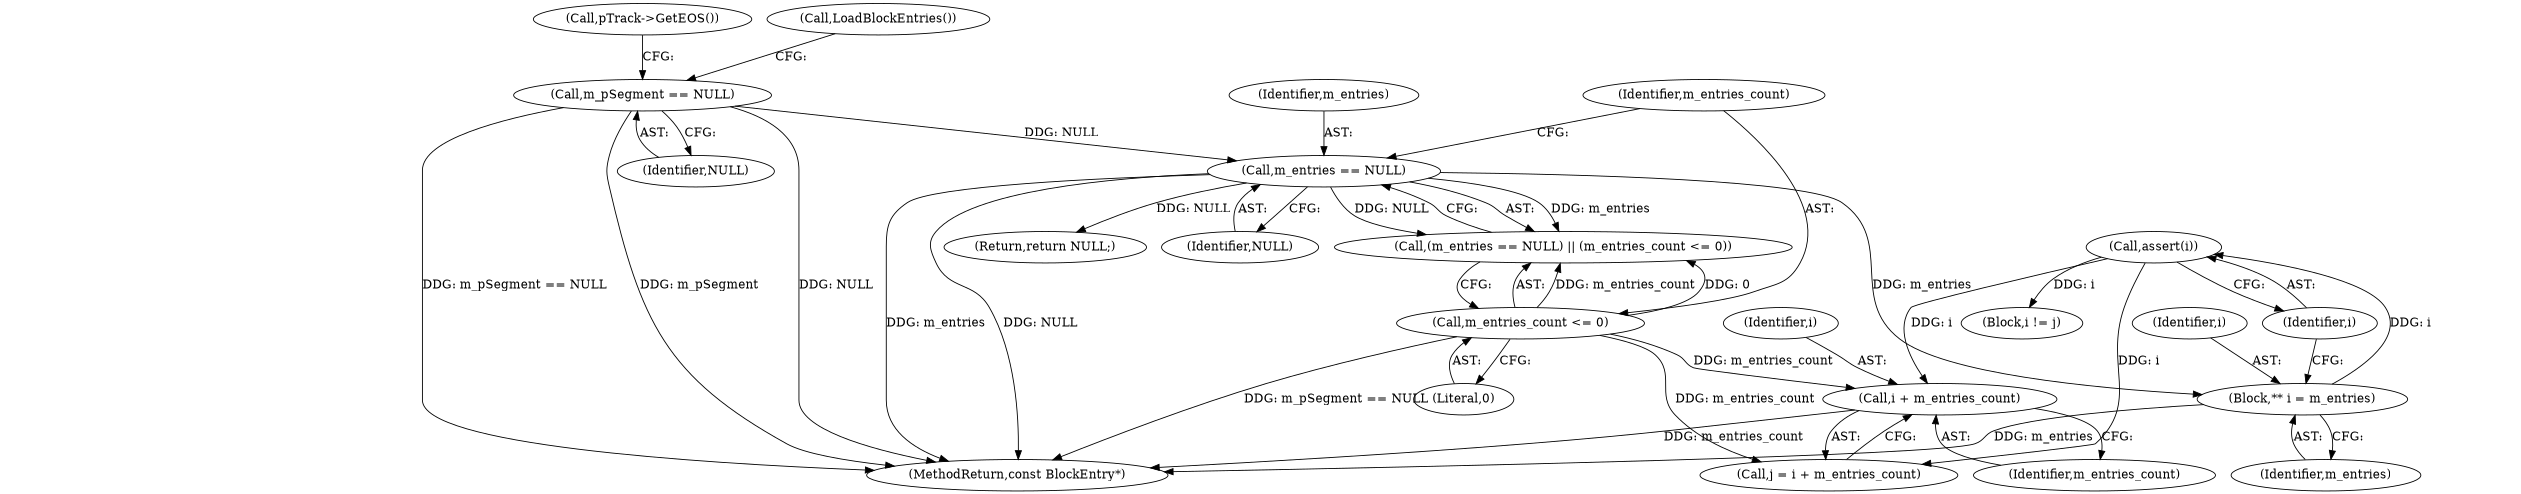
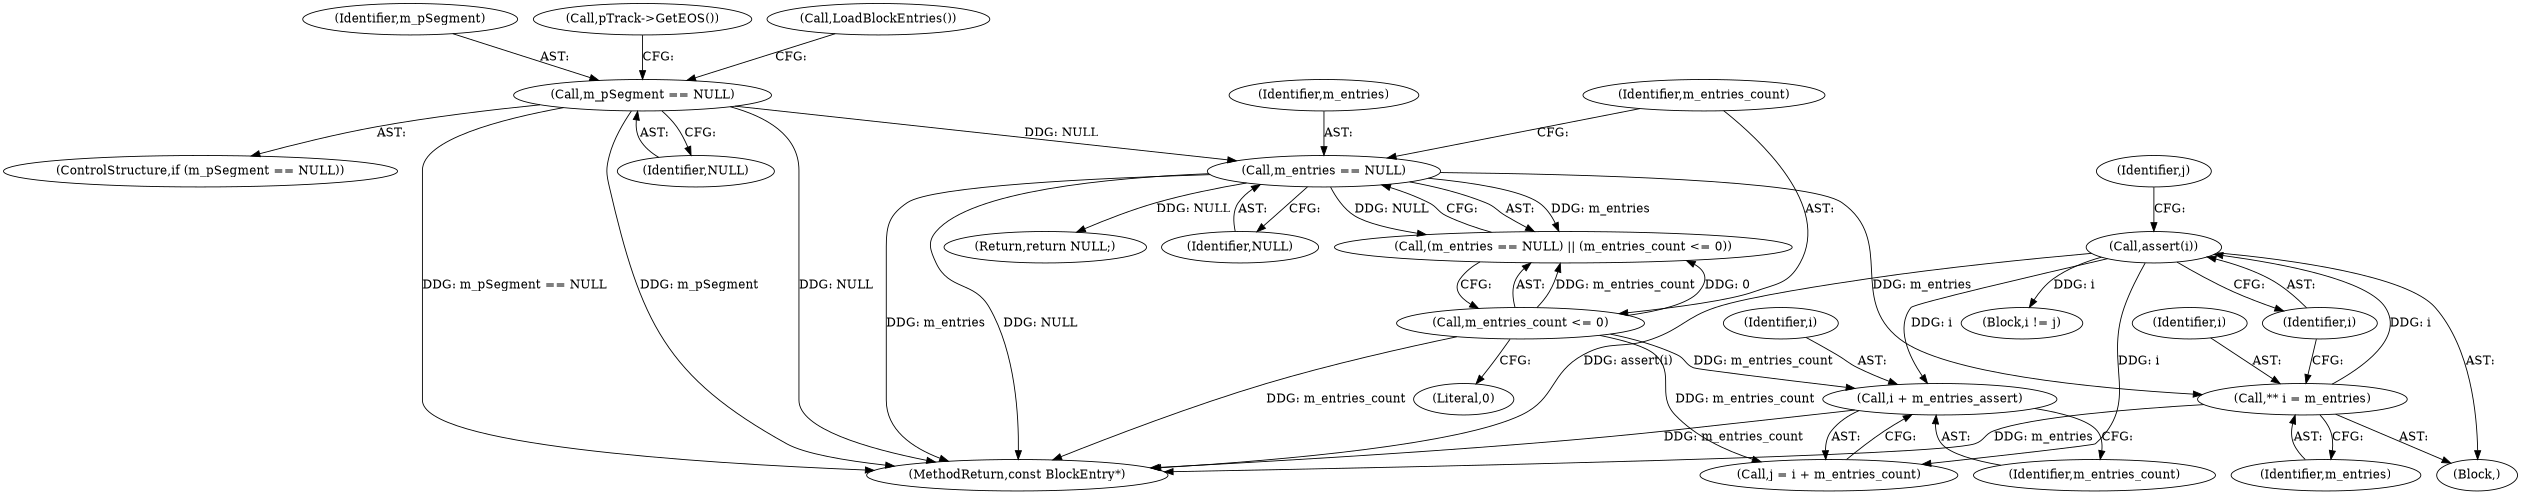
  digraph {
-   n1 [label="(Call,i + m_entries_count)"]
+   n1 [label="(Call,i + m_entries_assert)"]
    n2 [label="(Identifier,m_entries_count)"]
    n3 [label="(Call,j = i + m_entries_count)"]
    n4 [label="(MethodReturn,const BlockEntry*)"]
    n5 [label="(Call,assert(i))"]
    n6 [label="(Block,i != j)"]
+   n7 [label="(Block,)"]
    n8 [label="(Identifier,i)"]
-   n9 [label="(Block,** i = m_entries)"]
+   n9 [label="(Call,** i = m_entries)"]
    n10 [label="(Identifier,m_entries)"]
    n11 [label="(Call,m_entries == NULL)"]
    n12 [label="(Identifier,NULL)"]
    n13 [label="(Call,(m_entries == NULL) || (m_entries_count <= 0))"]
    n14 [label="(Return,return NULL;)"]
    n15 [label="(Call,m_entries_count <= 0)"]
    n16 [label="(Call,m_pSegment == NULL)"]
+   n17 [label="(ControlStructure,if (m_pSegment == NULL))"]
    n18 [label="(Identifier,NULL)"]
    n19 [label="(Literal,0)"]
    n20 [label="(Identifier,i)"]
    n21 [label="(Identifier,i)"]
    n22 [label="(Identifier,m_entries)"]
+   n23 [label="(Identifier,m_pSegment)"]
    n24 [label="(Call,pTrack->GetEOS())"]
+   n25 [label="(Identifier,j)"]
    n26 [label="(Call,LoadBlockEntries())"]
    n27 [label="(Identifier,m_entries_count)"]
    n1 -> n2 [label="CFG: "]
    n1 -> n3 [label="AST: "]
    n1 -> n4 [label="DDG: m_entries_count"]
    n2 -> n1 [label="AST: "]
    n3 -> n1 [label="CFG: "]
    n5 -> n1 [label="DDG: i"]
    n5 -> n3 [label="DDG: i"]
+   n5 -> n4 [label="DDG: assert(i)"]
    n5 -> n6 [label="DDG: i"]
+   n5 -> n7 [label="AST: "]
    n5 -> n8 [label="CFG: "]
    n8 -> n5 [label="AST: "]
    n8 -> n9 [label="CFG: "]
    n9 -> n4 [label="DDG: m_entries"]
    n9 -> n5 [label="DDG: i"]
+   n9 -> n7 [label="AST: "]
    n9 -> n10 [label="CFG: "]
    n10 -> n9 [label="AST: "]
    n11 -> n4 [label="DDG: m_entries"]
    n11 -> n4 [label="DDG: NULL"]
    n11 -> n9 [label="DDG: m_entries"]
    n11 -> n12 [label="CFG: "]
    n11 -> n13 [label="AST: "]
    n11 -> n13 [label="DDG: m_entries"]
    n11 -> n13 [label="DDG: NULL"]
    n11 -> n14 [label="DDG: NULL"]
    n12 -> n11 [label="AST: "]
    n13 -> n11 [label="CFG: "]
    n13 -> n15 [label="CFG: "]
    n15 -> n1 [label="DDG: m_entries_count"]
    n15 -> n3 [label="DDG: m_entries_count"]
-   n15 -> n4 [label="DDG: m_pSegment == NULL"]
+   n15 -> n4 [label="DDG: m_entries_count"]
    n15 -> n13 [label="AST: "]
    n15 -> n13 [label="DDG: m_entries_count"]
    n15 -> n13 [label="DDG: 0"]
    n15 -> n19 [label="CFG: "]
    n16 -> n4 [label="DDG: m_pSegment == NULL"]
    n16 -> n4 [label="DDG: m_pSegment"]
    n16 -> n4 [label="DDG: NULL"]
    n16 -> n11 [label="DDG: NULL"]
+   n16 -> n17 [label="AST: "]
    n16 -> n18 [label="CFG: "]
    n18 -> n16 [label="AST: "]
-   n19 -> n15 [label="AST: "]
    n20 -> n9 [label="AST: "]
    n21 -> n1 [label="AST: "]
    n22 -> n11 [label="AST: "]
+   n23 -> n16 [label="AST: "]
    n24 -> n16 [label="CFG: "]
+   n25 -> n5 [label="CFG: "]
    n26 -> n16 [label="CFG: "]
    n27 -> n11 [label="CFG: "]
    n27 -> n15 [label="AST: "]
  }
